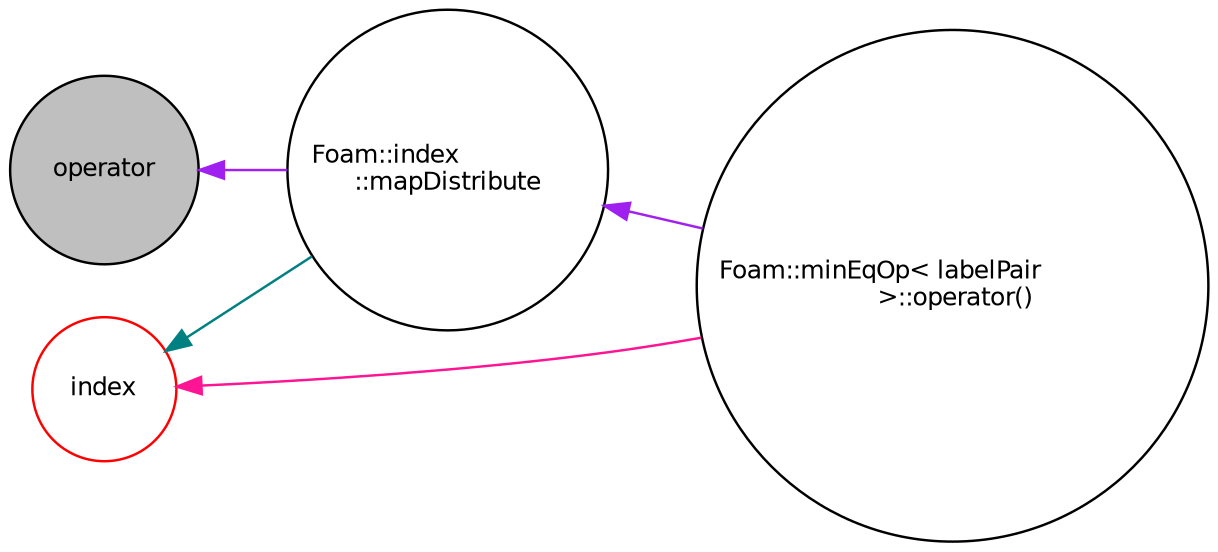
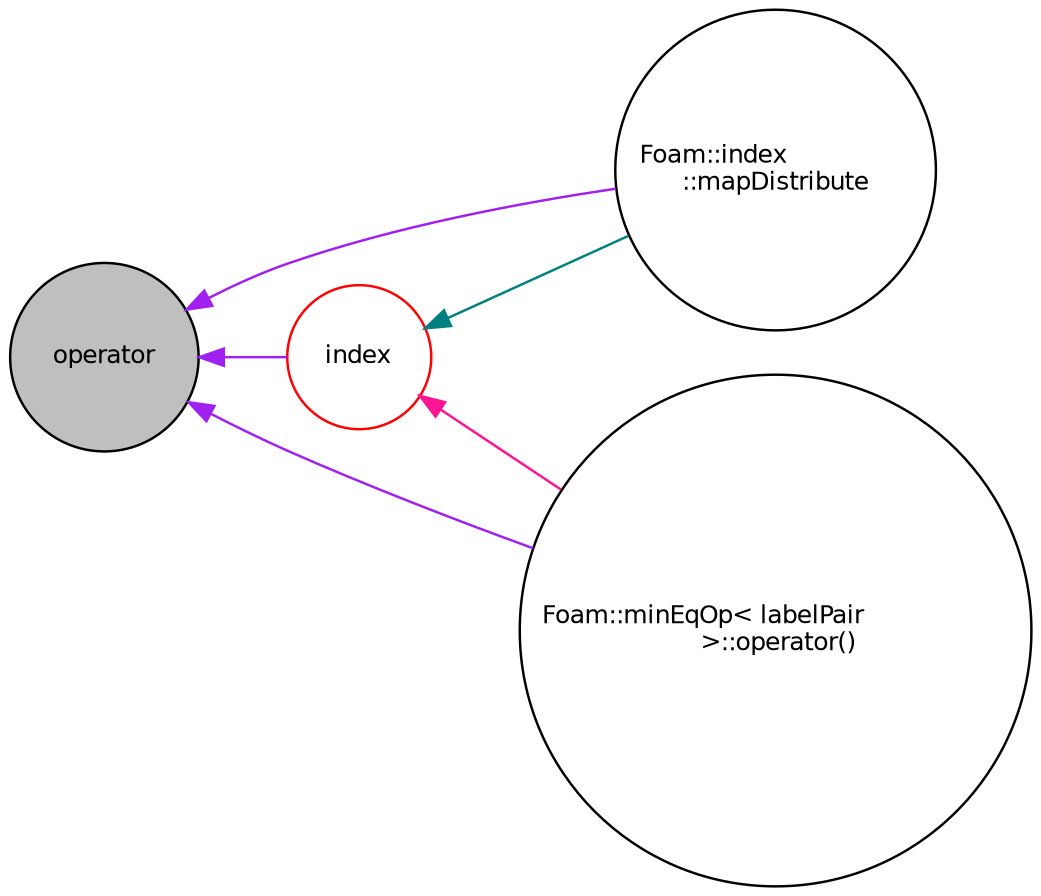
  digraph {
    rankdir=LR
    node [color=black fontname=Helvetica fontsize=10 shape=circle]
    edge [color=purple dir=back fontname=Helvetica fontsize=10 labelfontname=Helvetica labelfontsize=10 style=solid]
    n1 [fillcolor=grey75 fontcolor=black height=0.2 label=operator style=filled width=0.4]
    n2 [color=red height=0.2 label=index width=0.4]
    n3 [height=0.2 label="Foam::index\l::mapDistribute" width=0.4]
    n4 [height=0.2 label="Foam::minEqOp\< labelPair\l \>::operator()" width=0.4]
+   n1 -> n2
    n1 -> n3
-   n3 -> n4
+   n1 -> n4
    n2 -> n3 [color=teal]
    n2 -> n4 [color=deeppink]
  }
